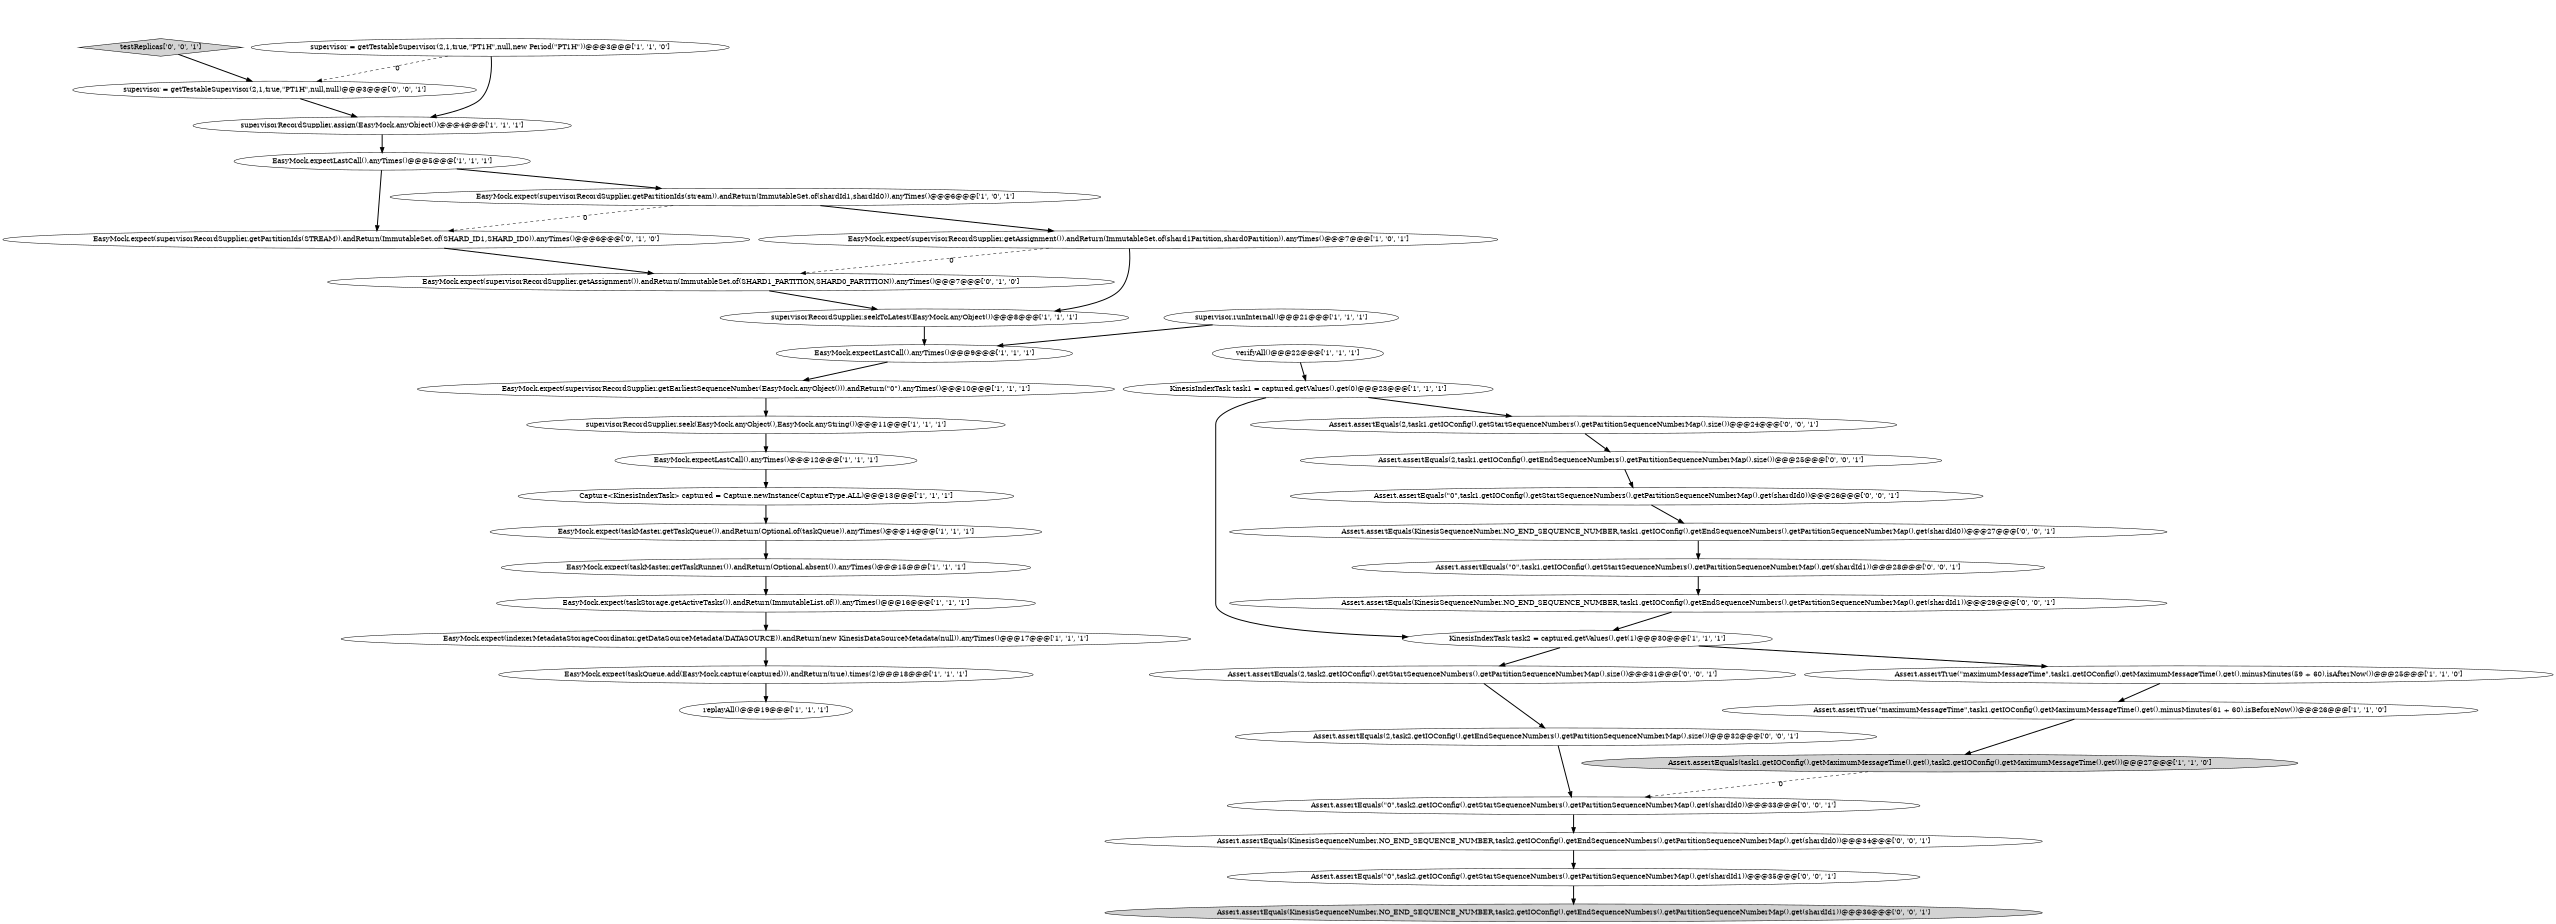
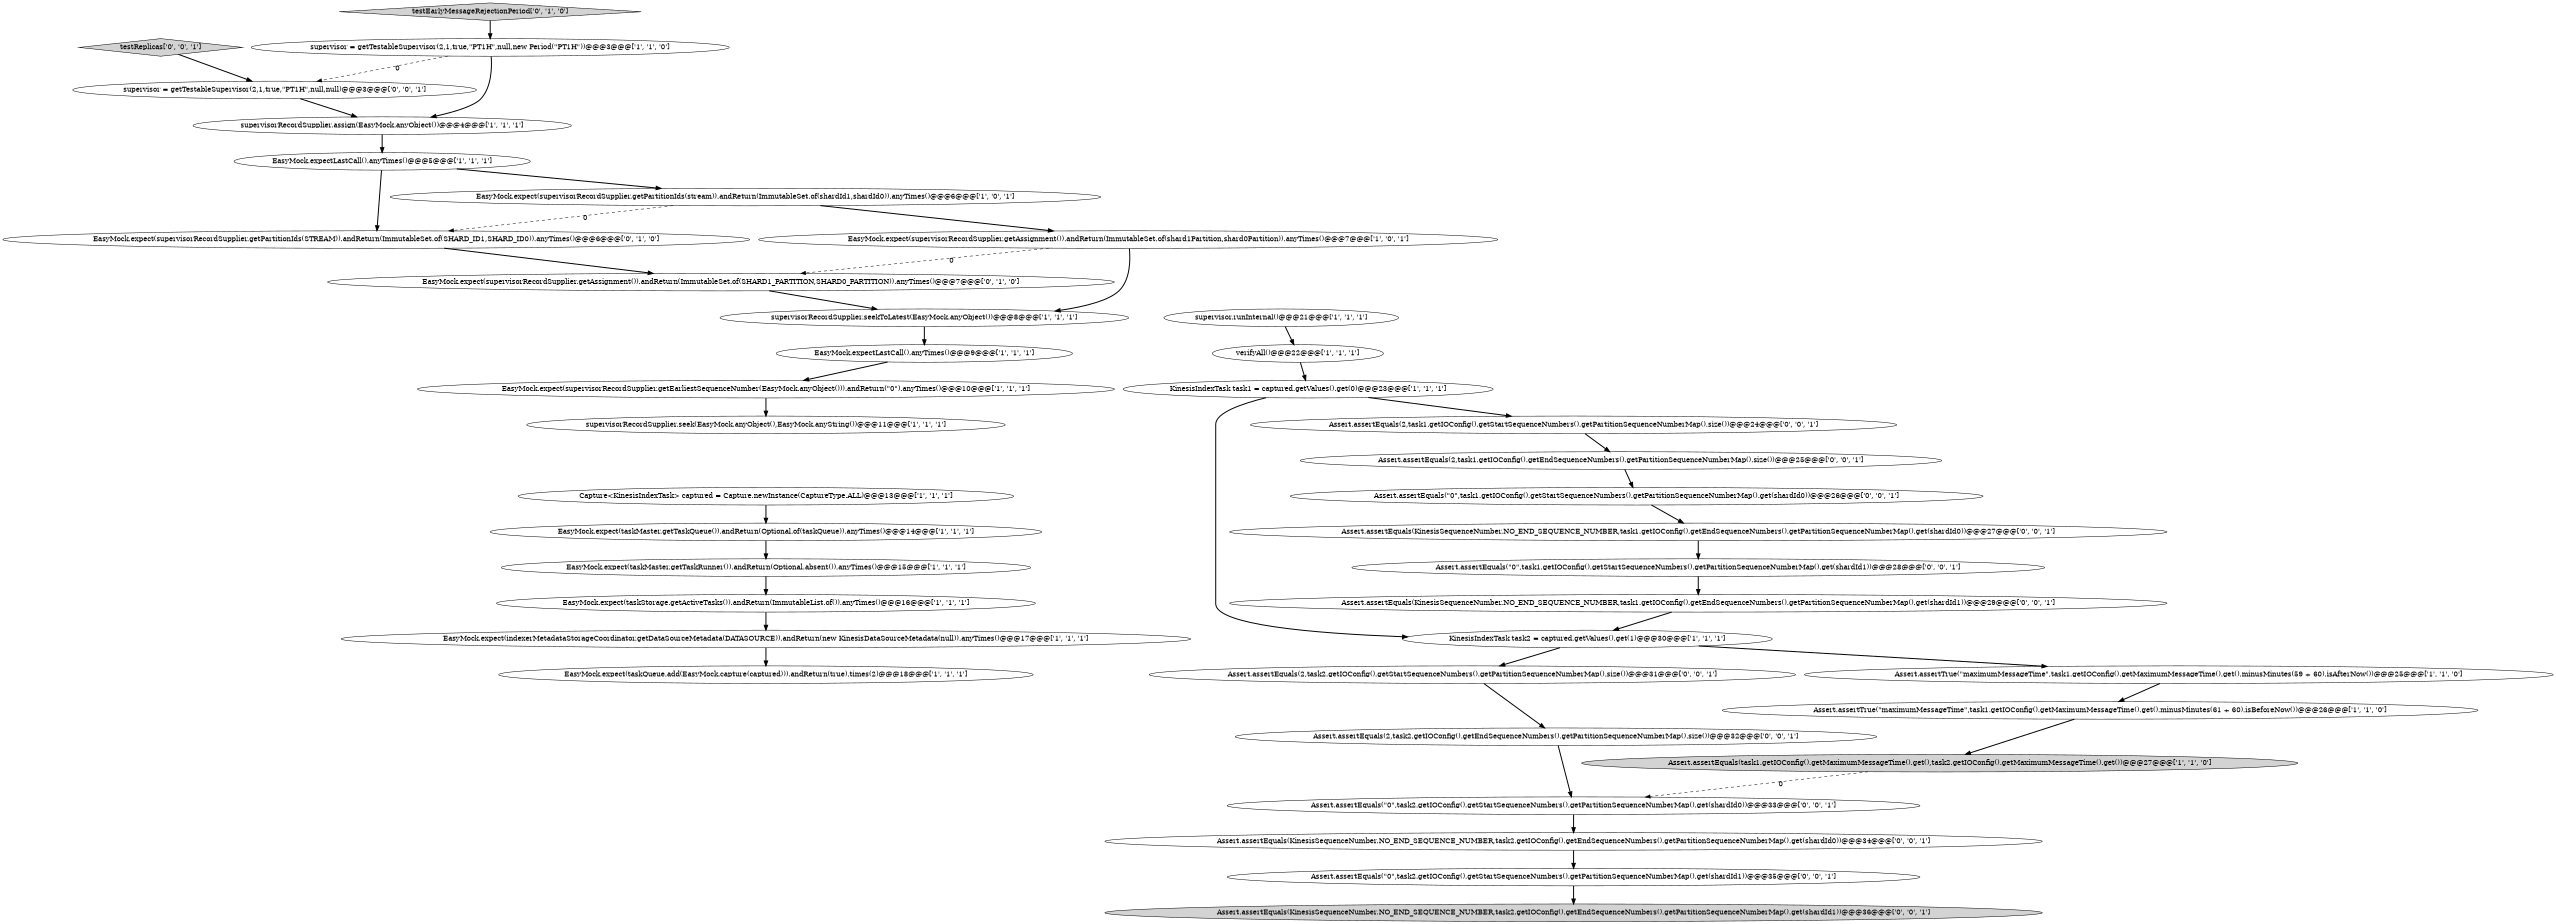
  digraph {
    node [fillcolor=white shape=ellipse style=filled]
    edge [style=bold]
-   n1 [label="EasyMock.expectLastCall().anyTimes()@@@12@@@['1', '1', '1']"]
    n2 [label="Capture<KinesisIndexTask> captured = Capture.newInstance(CaptureType.ALL)@@@13@@@['1', '1', '1']"]
    n3 [label="EasyMock.expect(taskMaster.getTaskQueue()).andReturn(Optional.of(taskQueue)).anyTimes()@@@14@@@['1', '1', '1']"]
    n4 [label="supervisorRecordSupplier.seek(EasyMock.anyObject(),EasyMock.anyString())@@@11@@@['1', '1', '1']"]
    n5 [label="Assert.assertEquals(2,task2.getIOConfig().getEndSequenceNumbers().getPartitionSequenceNumberMap().size())@@@32@@@['0', '0', '1']"]
    n6 [label="Assert.assertEquals(\"0\",task2.getIOConfig().getStartSequenceNumbers().getPartitionSequenceNumberMap().get(shardId0))@@@33@@@['0', '0', '1']"]
    n7 [label="Assert.assertEquals(KinesisSequenceNumber.NO_END_SEQUENCE_NUMBER,task2.getIOConfig().getEndSequenceNumbers().getPartitionSequenceNumberMap().get(shardId0))@@@34@@@['0', '0', '1']"]
    n8 [label="supervisor = getTestableSupervisor(2,1,true,\"PT1H\",null,new Period(\"PT1H\"))@@@3@@@['1', '1', '0']"]
    n9 [label="supervisor = getTestableSupervisor(2,1,true,\"PT1H\",null,null)@@@3@@@['0', '0', '1']"]
    n10 [label="supervisorRecordSupplier.assign(EasyMock.anyObject())@@@4@@@['1', '1', '1']"]
    n11 [label="EasyMock.expectLastCall().anyTimes()@@@5@@@['1', '1', '1']"]
    n12 [label="EasyMock.expect(taskQueue.add(EasyMock.capture(captured))).andReturn(true).times(2)@@@18@@@['1', '1', '1']"]
-   n13 [label="replayAll()@@@19@@@['1', '1', '1']"]
    n14 [label="EasyMock.expect(supervisorRecordSupplier.getAssignment()).andReturn(ImmutableSet.of(SHARD1_PARTITION,SHARD0_PARTITION)).anyTimes()@@@7@@@['0', '1', '0']"]
    n15 [label="supervisorRecordSupplier.seekToLatest(EasyMock.anyObject())@@@8@@@['1', '1', '1']"]
    n16 [label="EasyMock.expectLastCall().anyTimes()@@@9@@@['1', '1', '1']"]
    n17 [label="EasyMock.expect(supervisorRecordSupplier.getEarliestSequenceNumber(EasyMock.anyObject())).andReturn(\"0\").anyTimes()@@@10@@@['1', '1', '1']"]
    n18 [label="EasyMock.expect(supervisorRecordSupplier.getPartitionIds(STREAM)).andReturn(ImmutableSet.of(SHARD_ID1,SHARD_ID0)).anyTimes()@@@6@@@['0', '1', '0']"]
    n19 [label="EasyMock.expect(supervisorRecordSupplier.getPartitionIds(stream)).andReturn(ImmutableSet.of(shardId1,shardId0)).anyTimes()@@@6@@@['1', '0', '1']"]
    n20 [label="EasyMock.expect(supervisorRecordSupplier.getAssignment()).andReturn(ImmutableSet.of(shard1Partition,shard0Partition)).anyTimes()@@@7@@@['1', '0', '1']"]
    n21 [label="Assert.assertEquals(2,task2.getIOConfig().getStartSequenceNumbers().getPartitionSequenceNumberMap().size())@@@31@@@['0', '0', '1']"]
    n22 [label="Assert.assertTrue(\"maximumMessageTime\",task1.getIOConfig().getMaximumMessageTime().get().minusMinutes(61 + 60).isBeforeNow())@@@26@@@['1', '1', '0']"]
    n23 [fillcolor=lightgray label="Assert.assertEquals(task1.getIOConfig().getMaximumMessageTime().get(),task2.getIOConfig().getMaximumMessageTime().get())@@@27@@@['1', '1', '0']"]
    n24 [label="EasyMock.expect(taskMaster.getTaskRunner()).andReturn(Optional.absent()).anyTimes()@@@15@@@['1', '1', '1']"]
    n25 [label="Assert.assertTrue(\"maximumMessageTime\",task1.getIOConfig().getMaximumMessageTime().get().minusMinutes(59 + 60).isAfterNow())@@@25@@@['1', '1', '0']"]
    n26 [label="EasyMock.expect(taskStorage.getActiveTasks()).andReturn(ImmutableList.of()).anyTimes()@@@16@@@['1', '1', '1']"]
    n27 [label="EasyMock.expect(indexerMetadataStorageCoordinator.getDataSourceMetadata(DATASOURCE)).andReturn(new KinesisDataSourceMetadata(null)).anyTimes()@@@17@@@['1', '1', '1']"]
    n28 [label="Assert.assertEquals(\"0\",task2.getIOConfig().getStartSequenceNumbers().getPartitionSequenceNumberMap().get(shardId1))@@@35@@@['0', '0', '1']"]
    n29 [fillcolor=lightgray label="Assert.assertEquals(KinesisSequenceNumber.NO_END_SEQUENCE_NUMBER,task2.getIOConfig().getEndSequenceNumbers().getPartitionSequenceNumberMap().get(shardId1))@@@36@@@['0', '0', '1']"]
    n30 [label="Assert.assertEquals(\"0\",task1.getIOConfig().getStartSequenceNumbers().getPartitionSequenceNumberMap().get(shardId0))@@@26@@@['0', '0', '1']"]
    n31 [label="Assert.assertEquals(KinesisSequenceNumber.NO_END_SEQUENCE_NUMBER,task1.getIOConfig().getEndSequenceNumbers().getPartitionSequenceNumberMap().get(shardId0))@@@27@@@['0', '0', '1']"]
    n32 [label="Assert.assertEquals(\"0\",task1.getIOConfig().getStartSequenceNumbers().getPartitionSequenceNumberMap().get(shardId1))@@@28@@@['0', '0', '1']"]
    n33 [label="supervisor.runInternal()@@@21@@@['1', '1', '1']"]
    n34 [label="verifyAll()@@@22@@@['1', '1', '1']"]
    n35 [label="KinesisIndexTask task2 = captured.getValues().get(1)@@@30@@@['1', '1', '1']"]
    n36 [fillcolor=lightgray label="testReplicas['0', '0', '1']" shape=diamond]
    n37 [label="Assert.assertEquals(KinesisSequenceNumber.NO_END_SEQUENCE_NUMBER,task1.getIOConfig().getEndSequenceNumbers().getPartitionSequenceNumberMap().get(shardId1))@@@29@@@['0', '0', '1']"]
    n38 [label="Assert.assertEquals(2,task1.getIOConfig().getEndSequenceNumbers().getPartitionSequenceNumberMap().size())@@@25@@@['0', '0', '1']"]
    n39 [label="KinesisIndexTask task1 = captured.getValues().get(0)@@@23@@@['1', '1', '1']"]
    n40 [label="Assert.assertEquals(2,task1.getIOConfig().getStartSequenceNumbers().getPartitionSequenceNumberMap().size())@@@24@@@['0', '0', '1']"]
-   n1 -> n2
+   n41 [fillcolor=lightgray label="testEarlyMessageRejectionPeriod['0', '1', '0']" shape=diamond]
    n2 -> n3
    n3 -> n24
-   n4 -> n1
    n5 -> n6
    n6 -> n7
    n7 -> n28
    n8 -> n9 [label=0 style=dashed]
    n8 -> n10
    n9 -> n10
    n10 -> n11
    n11 -> n18
    n11 -> n19
-   n12 -> n13
    n14 -> n15
    n15 -> n16
    n16 -> n17
    n17 -> n4
    n18 -> n14
    n19 -> n18 [label=0 style=dashed]
    n19 -> n20
    n20 -> n14 [label=0 style=dashed]
    n20 -> n15
    n21 -> n5
    n22 -> n23
    n23 -> n6 [label=0 style=dashed]
    n24 -> n26
    n25 -> n22
    n26 -> n27
    n27 -> n12
    n28 -> n29
    n30 -> n31
    n31 -> n32
    n32 -> n37
-   n33 -> n16
+   n33 -> n34
    n34 -> n39
    n35 -> n21
    n35 -> n25
    n36 -> n9
    n37 -> n35
    n38 -> n30
    n39 -> n35
    n39 -> n40
    n40 -> n38
+   n41 -> n8
  }
